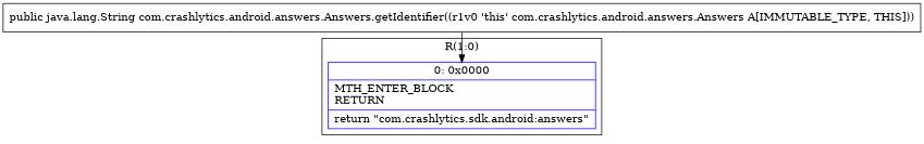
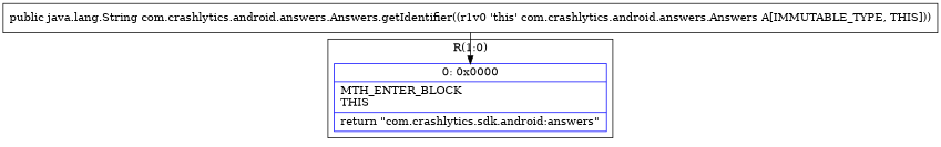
  digraph {
    node [shape=record]
-   n1 [color=blue label="{0\:\ 0x0000|MTH_ENTER_BLOCK\lRETURN\l|return \"com.crashlytics.sdk.android:answers\"\l}"]
+   n1 [color=blue label="{0\:\ 0x0000|MTH_ENTER_BLOCK\lTHIS\l|return \"com.crashlytics.sdk.android:answers\"\l}"]
    n2 [label="{public java.lang.String com.crashlytics.android.answers.Answers.getIdentifier((r1v0 'this' com.crashlytics.android.answers.Answers A[IMMUTABLE_TYPE, THIS])) }"]
    subgraph cluster_1 {
      label="R(1:0)"
      n1
    }
    n2 -> n1
  }
